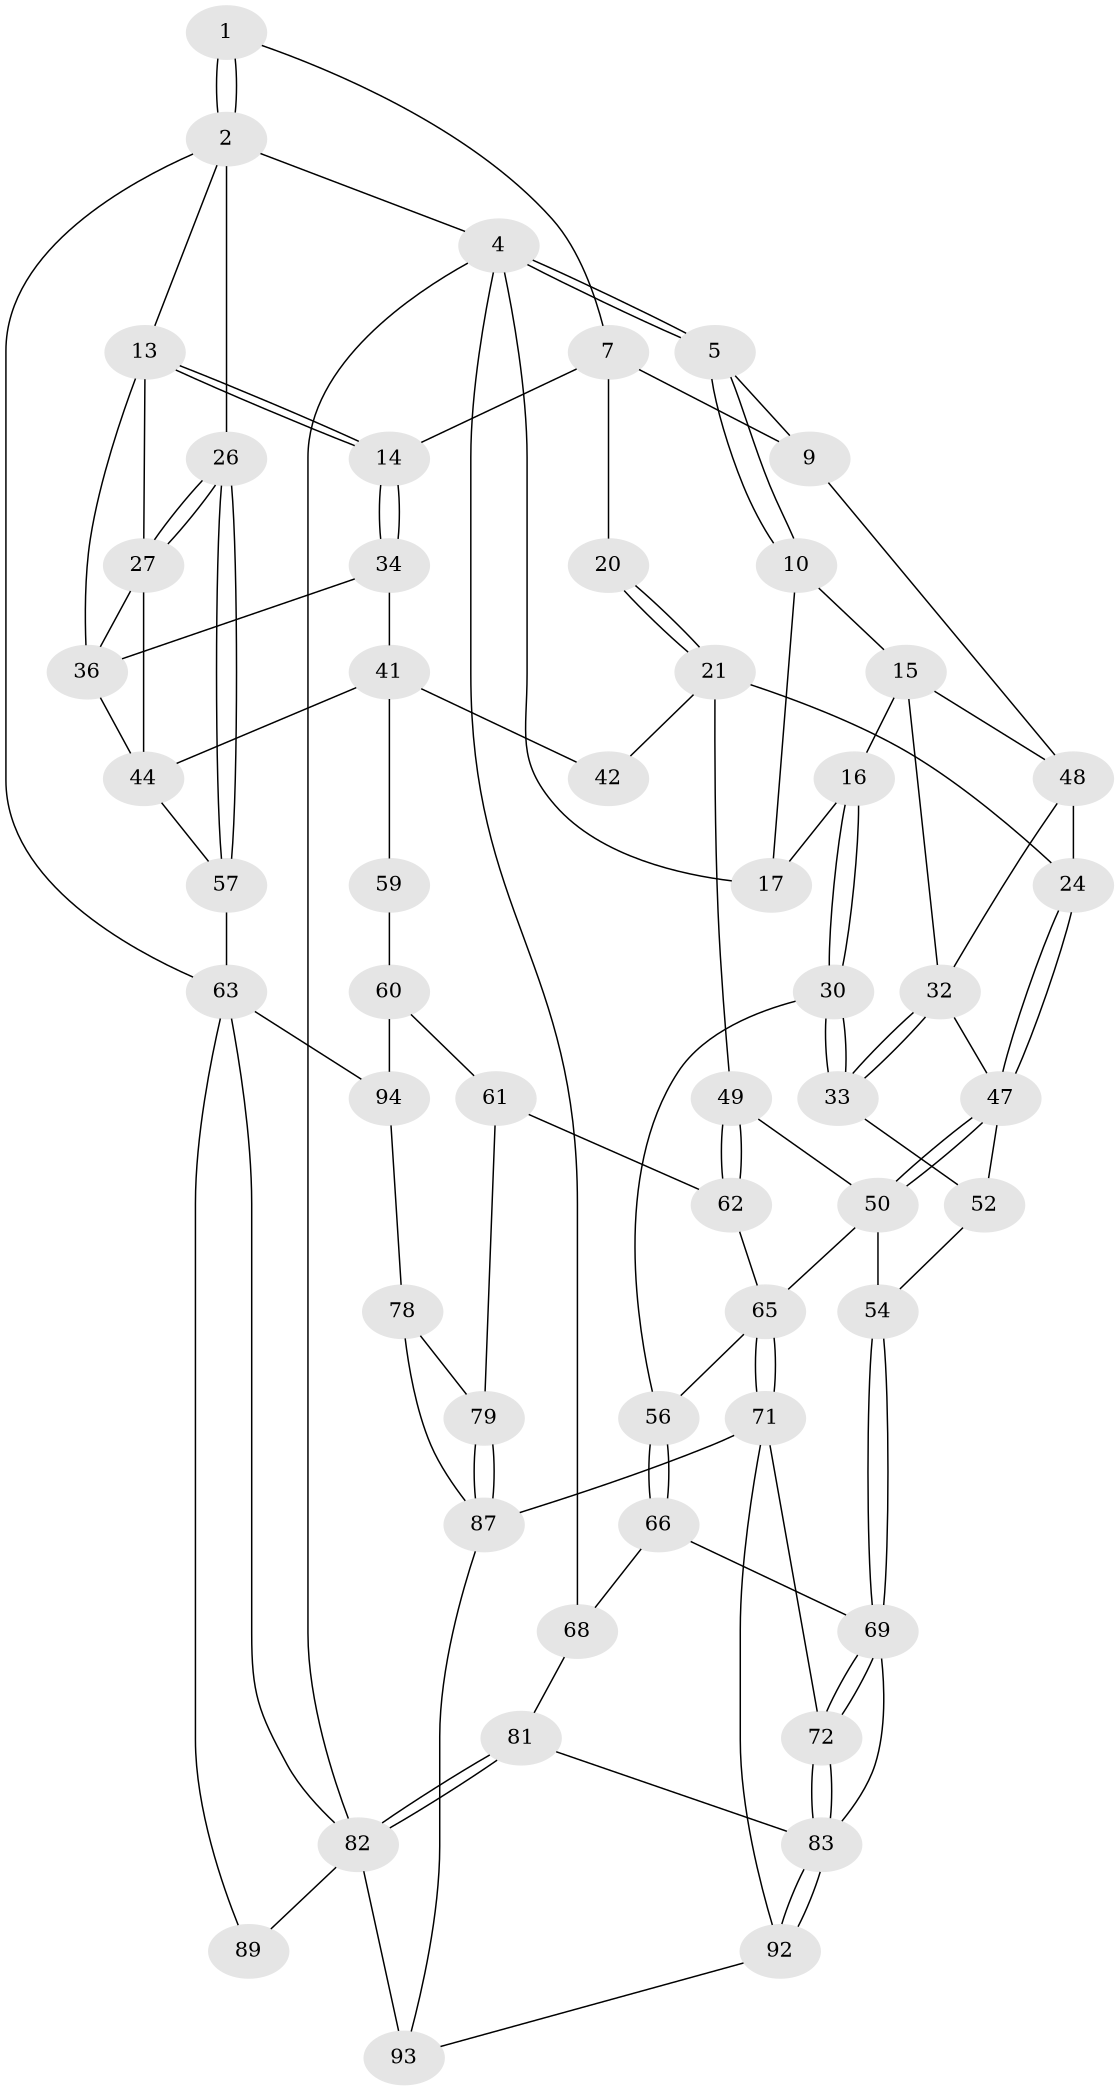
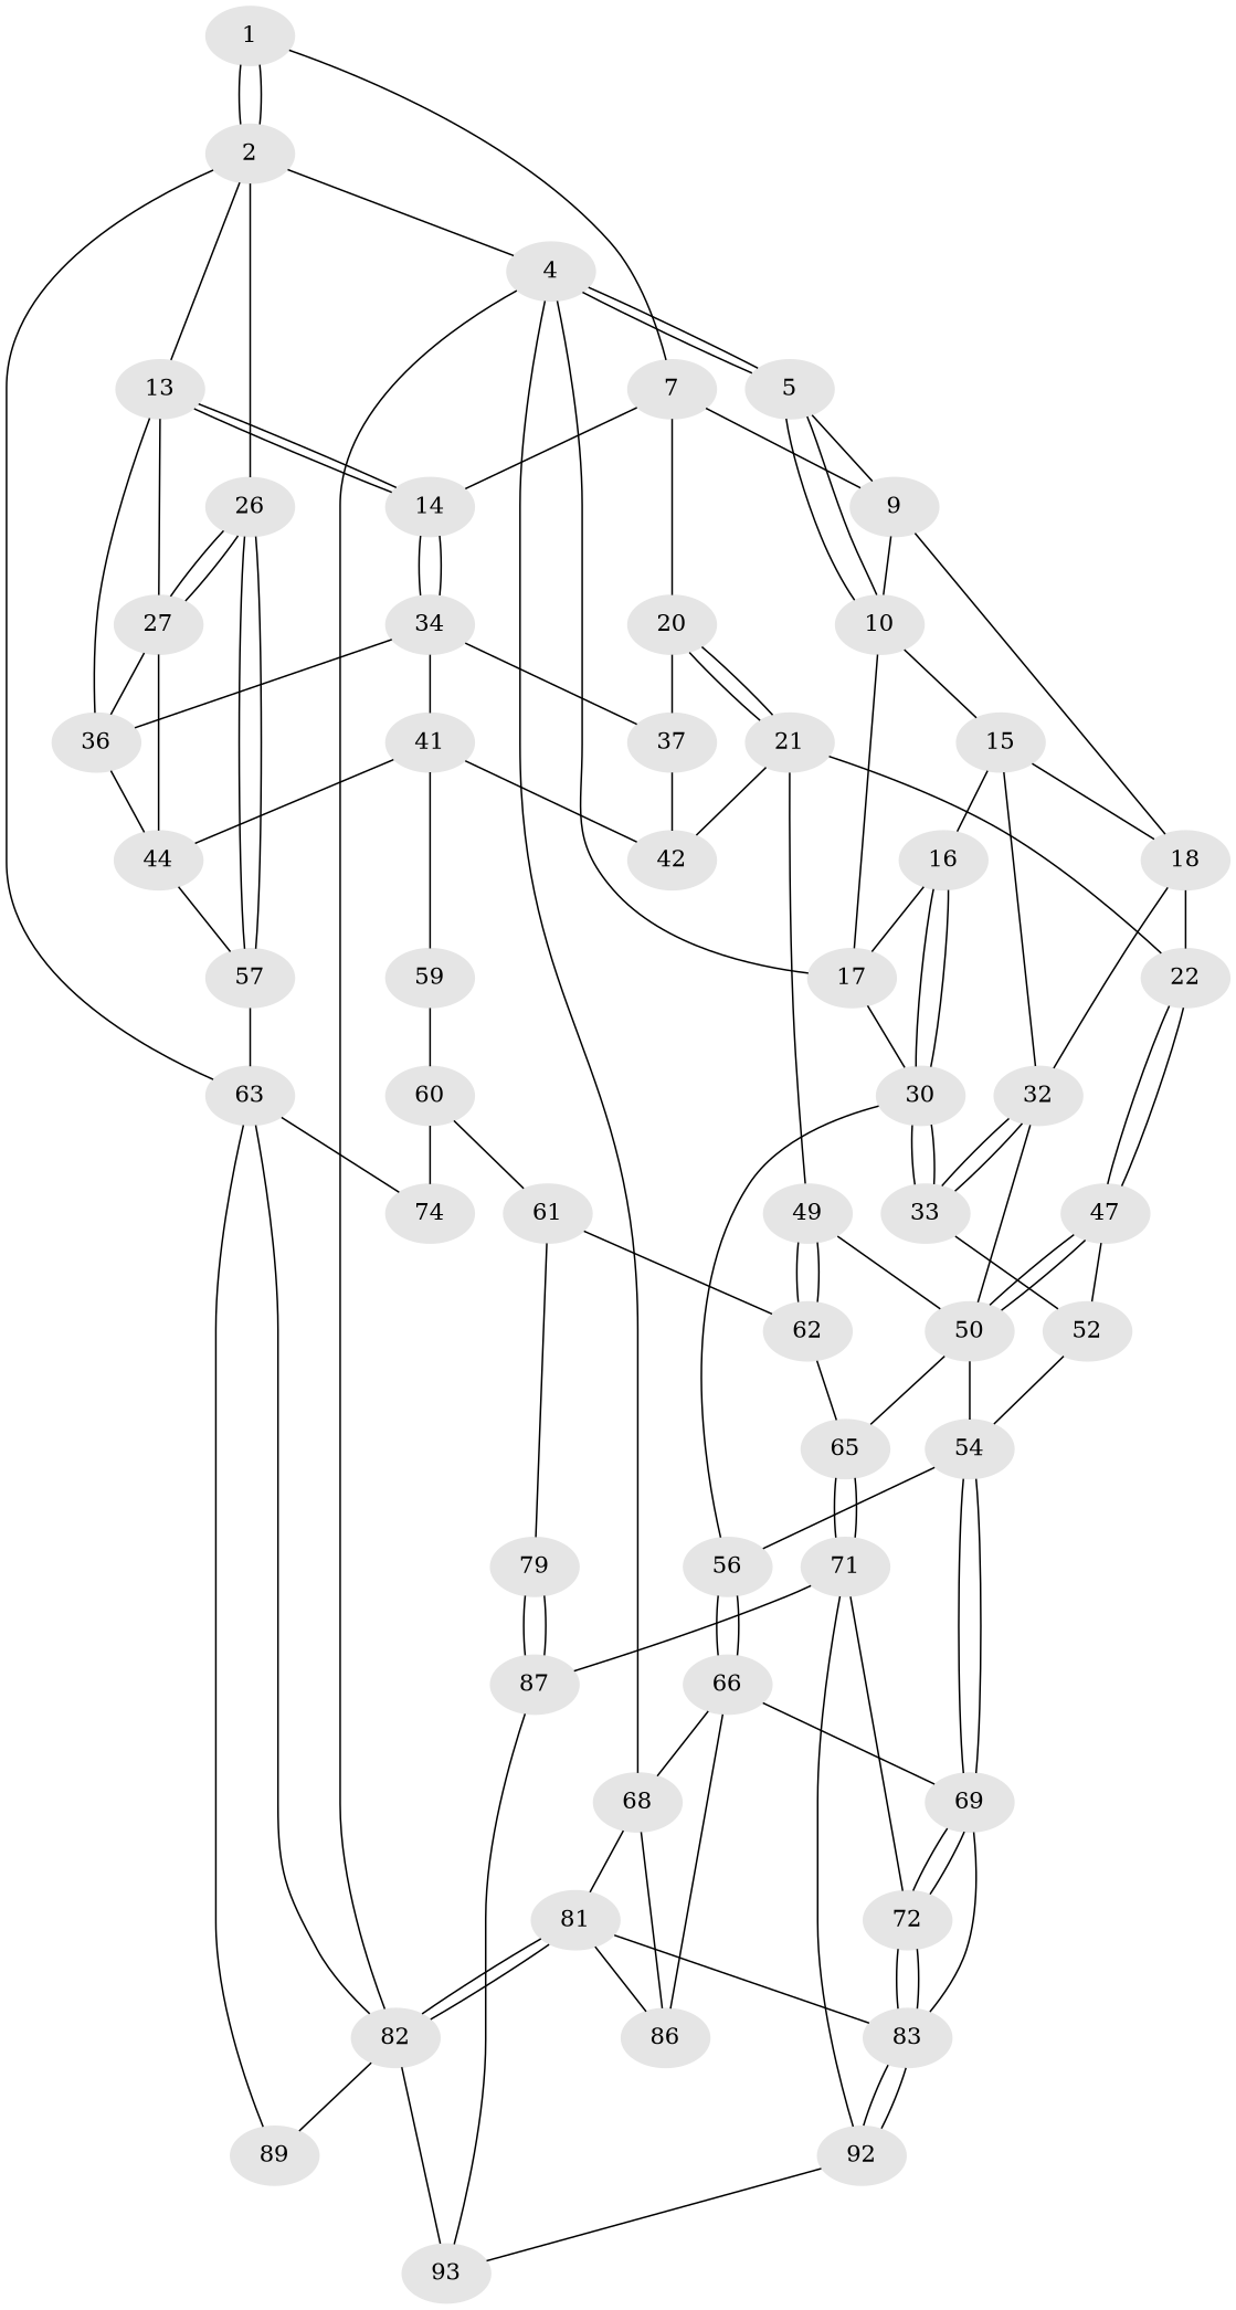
  graph {
    node [color=gray90 style=filled]
    2 [super="+3"]
    1
    7 [super="+8"]
    4 [super="+24"]
    13 [super="+29"]
    26
    63 [super="+73"]
    9 [super="+12"]
    14
    20 [super="+38"]
    5 [super="+6"]
    17 [super="+25"]
    68 [super="+80"]
    82 [super="+95"]
    27 [super="+28"]
    36 [super="+39"]
    57 [super="+58"]
-   74 [super="+77" label=94]
+   74 [super="+77"]
    89
    10 [super="+11"]
    30 [super="+31"]
+   86
    81 [super="+85"]
    93 [super="+94"]
-   18 [super="+23" label=48]
+   18 [super="+23"]
    15 [super="+19"]
    34 [super="+35"]
    21 [super="+46"]
+   37 [super="+43"]
    32 [super="+40"]
-   22 [label=24]
+   22
    16
    44 [super="+51"]
    41 [super="+45"]
    47 [super="+48"]
    33
    56
    42
    49
    50 [super="+53"]
    62 [super="+64"]
    52
    66 [super="+67"]
    54 [super="+55"]
    59
    60 [super="+75"]
    65
    69 [super="+70"]
    71 [super="+88"]
    72
    83 [super="+84"]
    61 [super="+76"]
    79
-   78 [super="+90"]
    87 [super="+91"]
    92
    2 -- 4
    2 -- 13
    2 -- 26
    2 -- 63
    1 -- 2
    1 -- 2
    1 -- 7
    7 -- 9
    7 -- 14
    7 -- 20
    4 -- 5
    4 -- 5
    4 -- 17
    4 -- 68
    4 -- 82
    13 -- 14
    13 -- 14
    13 -- 27
    13 -- 36
    26 -- 27
    26 -- 27
    26 -- 57
    26 -- 57
    63 -- 82
    63 -- 74
    63 -- 89
+   9 -- 10
    9 -- 18
    14 -- 34
    14 -- 34
    20 -- 21
    20 -- 21
+   20 -- 37 [weight=2]
    5 -- 9
    5 -- 10
    5 -- 10
+   17 -- 30
+   68 -- 86
    68 -- 81
    82 -- 89
    82 -- 93 [weight=2]
    27 -- 36
    27 -- 44
    36 -- 44
    57 -- 63
-   74 -- 78
    10 -- 17
    10 -- 15
    30 -- 33
    30 -- 33
    30 -- 56
    81 -- 82
    81 -- 82
+   81 -- 86
    81 -- 83
    18 -- 32
    18 -- 22
    15 -- 18
    15 -- 32
    15 -- 16
    34 -- 36
+   34 -- 37
    34 -- 41
    21 -- 22
    21 -- 42
    21 -- 49
-   32 -- 47
+   37 -- 42
+   32 -- 50
    32 -- 33
    32 -- 33
    22 -- 47
    22 -- 47
    16 -- 17
    16 -- 30
    16 -- 30
    44 -- 57
    41 -- 44
    41 -- 42
    41 -- 59
    47 -- 50
    47 -- 50
    47 -- 52
    33 -- 52
    56 -- 66
    56 -- 66
    49 -- 50
    49 -- 62
    49 -- 62
    50 -- 54
    50 -- 65
    62 -- 65
    52 -- 54
    66 -- 68
+   66 -- 86
    66 -- 69
-   65 -- 56
+   54 -- 56
    54 -- 69
    54 -- 69
    59 -- 60
    60 -- 74 [weight=2]
    60 -- 61
    65 -- 71
    65 -- 71
    69 -- 72
    69 -- 72
    69 -- 83
    71 -- 72
    71 -- 87
    71 -- 92
    72 -- 83
    72 -- 83
    83 -- 92
    83 -- 92
    61 -- 62 [weight=2]
    61 -- 79
    79 -- 87
    79 -- 87
-   78 -- 79
-   78 -- 87
    87 -- 93
    92 -- 93
  }
